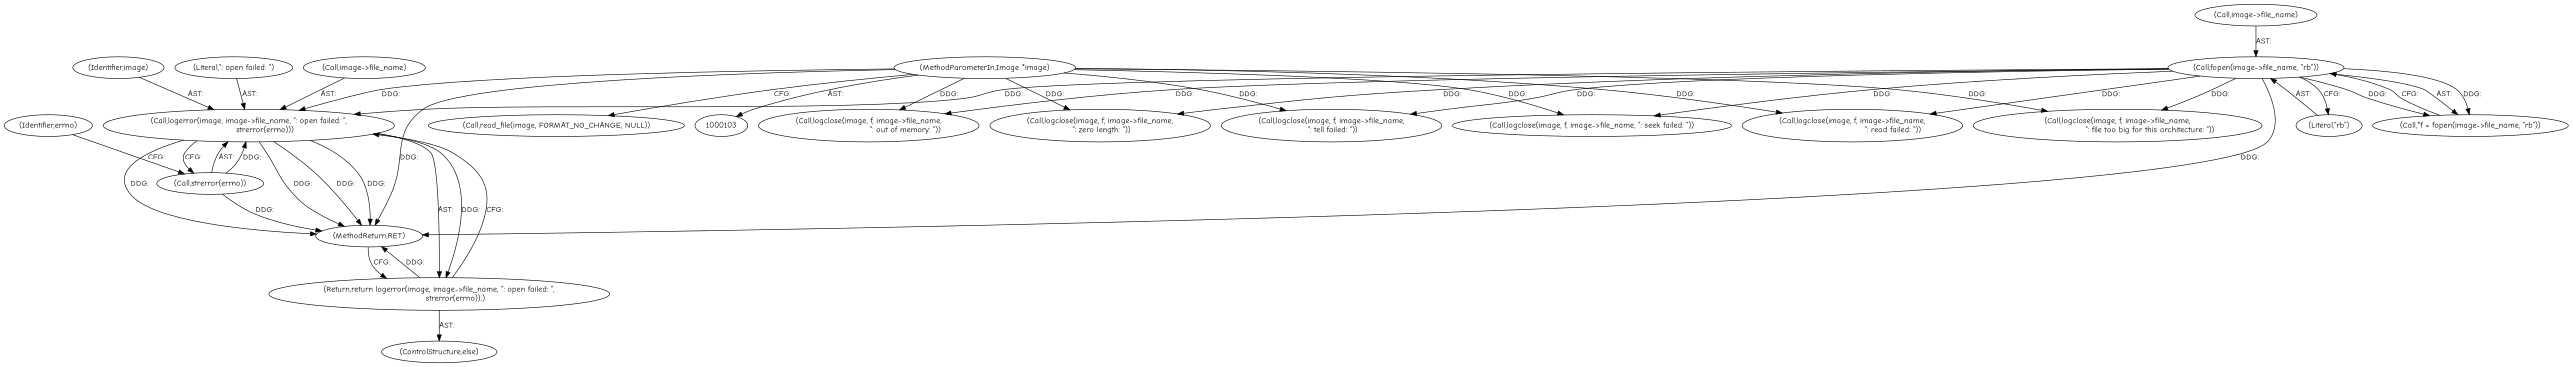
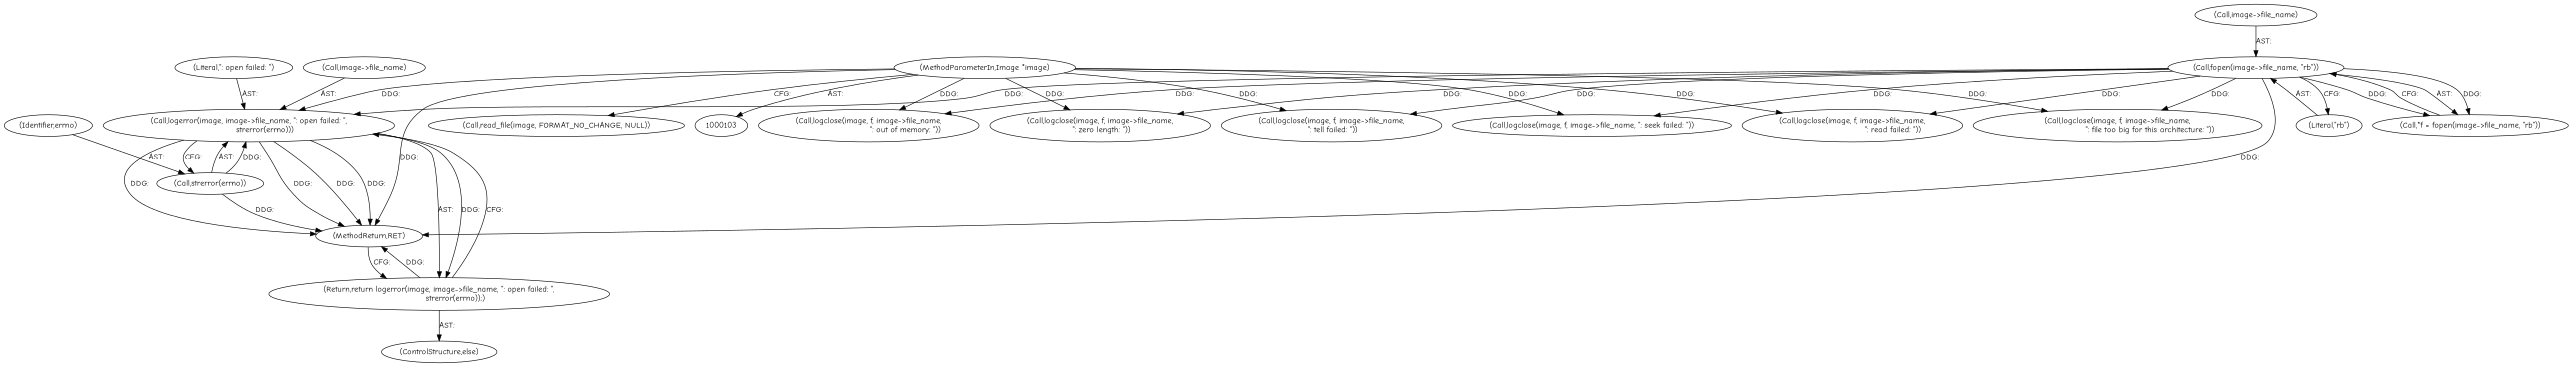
  digraph {
    fontname="Comic Neue"
    node [fontname="Comic Neue"]
    edge [fontname="Comic Neue"]
    n1 [label="(Call,logerror(image, image->file_name, \": open failed: \",\n            strerror(errno)))"]
    n2 [label="(Call,strerror(errno))"]
    n3 [label="(Return,return logerror(image, image->file_name, \": open failed: \",\n            strerror(errno));)"]
    n4 [label="(MethodReturn,RET)"]
    n5 [label="(ControlStructure,else)"]
    n6 [label="(MethodParameterIn,Image *image)"]
    n7 [label="(Call,logclose(image, f, image->file_name,\n                           \": out of memory: \"))"]
    n8 [label="(Call,logclose(image, f, image->file_name,\n \": tell failed: \"))"]
    n9 [label="(Call,logclose(image, f, image->file_name,\n \": zero length: \"))"]
    n10 [label="(Call,logclose(image, f, image->file_name, \": seek failed: \"))"]
    n11 [label="(Call,read_file(image, FORMAT_NO_CHANGE, NULL))"]
    n12 [label="(Call,logclose(image, f, image->file_name,\n                              \": read failed: \"))"]
    n13 [label="(Call,logclose(image, f, image->file_name,\n                        \": file too big for this architecture: \"))"]
    1000103
    n15 [label="(Call,fopen(image->file_name, \"rb\"))"]
    n16 [label="(Literal,\"rb\")"]
    n17 [label="(Call,*f = fopen(image->file_name, \"rb\"))"]
    n18 [label="(Identifier,errno)"]
    n19 [label="(Call,image->file_name)"]
-   n20 [label="(Identifier,image)"]
    n21 [label="(Literal,\": open failed: \")"]
    n22 [label="(Call,image->file_name)"]
    n1 -> n2 [label="CFG: "]
    n1 -> n3 [label="AST: "]
    n1 -> n3 [label="DDG: "]
    n1 -> n4 [label="DDG: "]
    n1 -> n4 [label="DDG: "]
    n1 -> n4 [label="DDG: "]
    n1 -> n4 [label="DDG: "]
    n2 -> n1 [label="AST: "]
    n2 -> n1 [label="DDG: "]
    n2 -> n4 [label="DDG: "]
    n3 -> n1 [label="CFG: "]
    n3 -> n4 [label="DDG: "]
    n3 -> n5 [label="AST: "]
    n4 -> n3 [label="CFG: "]
    n6 -> n1 [label="DDG: "]
    n6 -> n4 [label="DDG: "]
    n6 -> n7 [label="DDG: "]
    n6 -> n8 [label="DDG: "]
    n6 -> n9 [label="DDG: "]
    n6 -> n10 [label="DDG: "]
    n6 -> n11 [label="CFG: "]
    n6 -> n12 [label="DDG: "]
    n6 -> n13 [label="DDG: "]
    n6 -> 1000103 [label="AST: "]
    n15 -> n1 [label="DDG: "]
    n15 -> n4 [label="DDG: "]
    n15 -> n7 [label="DDG: "]
    n15 -> n8 [label="DDG: "]
    n15 -> n9 [label="DDG: "]
    n15 -> n10 [label="DDG: "]
    n15 -> n12 [label="DDG: "]
    n15 -> n13 [label="DDG: "]
    n15 -> n16 [label="CFG: "]
    n15 -> n17 [label="AST: "]
    n15 -> n17 [label="DDG: "]
    n15 -> n17 [label="DDG: "]
    n16 -> n15 [label="AST: "]
    n17 -> n15 [label="CFG: "]
-   n18 -> n2 [label="CFG: "]
+   n18 -> n2 [label="AST: "]
    n19 -> n15 [label="AST: "]
-   n20 -> n1 [label="AST: "]
    n21 -> n1 [label="AST: "]
    n22 -> n1 [label="AST: "]
  }
